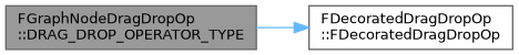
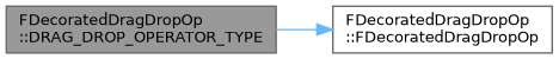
  digraph {
    rankdir=LR
    node [fontname=Helvetica fontsize=10 shape=box style=filled]
-   n1 [color=gray40 fillcolor=grey60 fontcolor=black height=0.2 label="FGraphNodeDragDropOp\l::DRAG_DROP_OPERATOR_TYPE" width=0.4]
+   n1 [color=gray40 fillcolor=grey60 fontcolor=black height=0.2 label="FDecoratedDragDropOp\l::DRAG_DROP_OPERATOR_TYPE" width=0.4]
    n2 [color=grey40 fillcolor=white height=0.2 label="FDecoratedDragDropOp\l::FDecoratedDragDropOp" width=0.4]
    n1 -> n2 [color=steelblue1 fontname=Helvetica fontsize=10 labelfontname=Helvetica labelfontsize=10 style=solid]
  }
